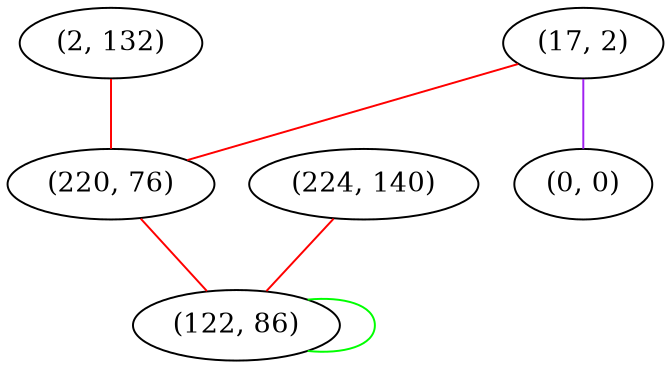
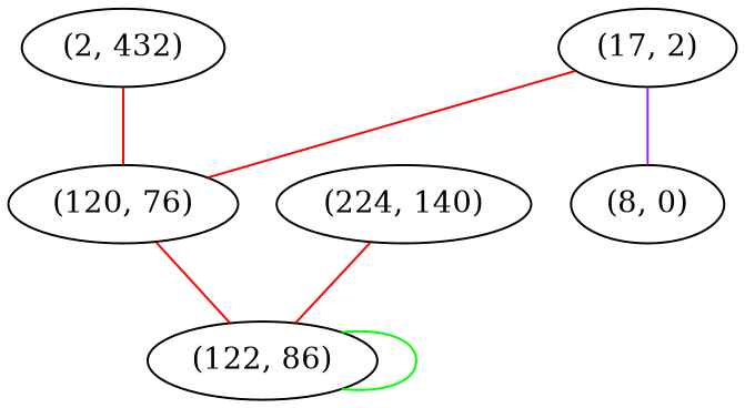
  graph {
    edge [color=red weight=1]
-   "(2, 132)"
-   "(120, 76)" [label="(220, 76)"]
+   "(2, 132)" [label="(2, 432)"]
+   "(120, 76)"
    n3 [label="(122, 86)"]
    n4 [label="(17, 2)"]
-   "(0, 0)"
+   "(0, 0)" [label="(8, 0)"]
    "(224, 140)"
    "(2, 132)" -- "(120, 76)"
    "(120, 76)" -- n3
    n3 -- n3 [color=green weight=2]
    n4 -- "(120, 76)"
    n4 -- "(0, 0)" [color=purple weight=4]
    "(224, 140)" -- n3
  }
